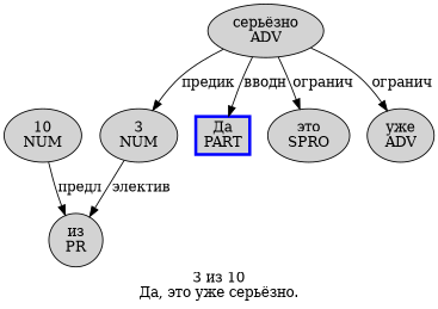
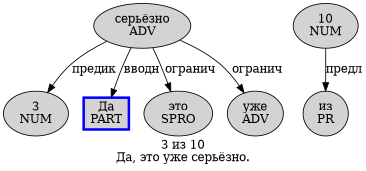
  digraph {
    label="3 из 10\nДа, это уже серьёзно."
    node [fillcolor=lightgray penwidth=1 shape=ellipse style=filled]
    n1 [label="3\nNUM"]
    n2 [label="из\nPR"]
    n3 [label="10\nNUM"]
    n4 [color=blue label="Да\nPART" penwidth=3 shape=box]
    n5 [label="это\nSPRO"]
    n6 [label="уже\nADV"]
    n7 [label="серьёзно\nADV"]
-   n1 -> n2 [label="электив"]
    n3 -> n2 [label="предл"]
    n7 -> n1 [label="предик"]
    n7 -> n4 [label="вводн"]
    n7 -> n5 [label="огранич"]
    n7 -> n6 [label="огранич"]
  }
